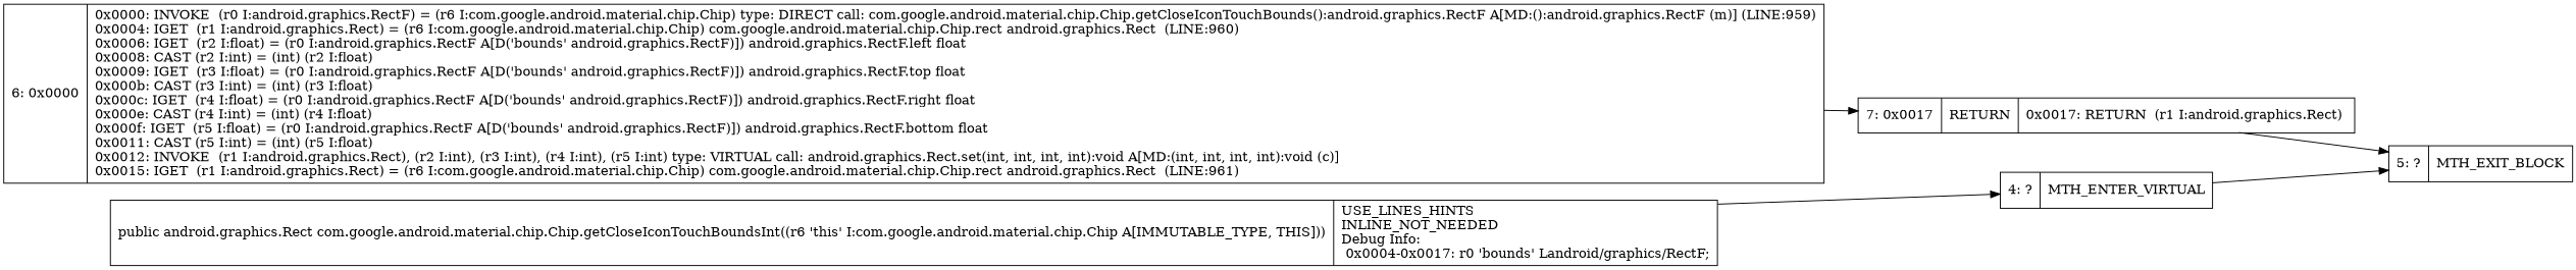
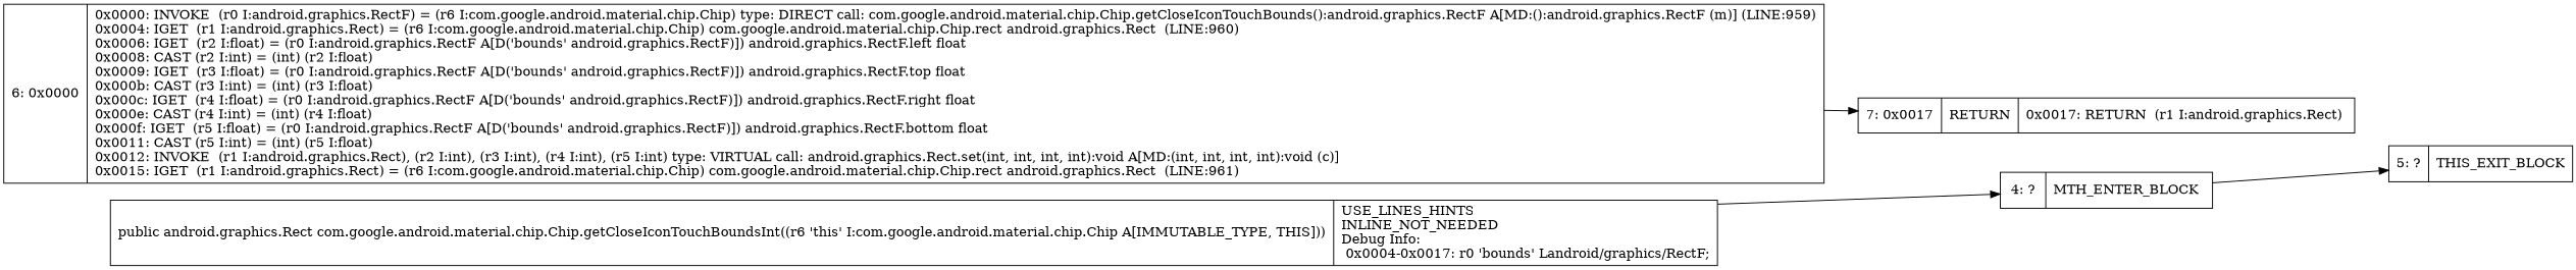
  digraph {
    rankdir=LR
    node [shape=record]
-   n1 [label="{4\:\ ?|MTH_ENTER_VIRTUAL\l}"]
-   n2 [label="{5\:\ ?|MTH_EXIT_BLOCK\l}"]
+   n1 [label="{4\:\ ?|MTH_ENTER_BLOCK\l}"]
+   n2 [label="{5\:\ ?|THIS_EXIT_BLOCK\l}"]
    n3 [label="{6\:\ 0x0000|0x0000: INVOKE  (r0 I:android.graphics.RectF) = (r6 I:com.google.android.material.chip.Chip) type: DIRECT call: com.google.android.material.chip.Chip.getCloseIconTouchBounds():android.graphics.RectF A[MD:():android.graphics.RectF (m)] (LINE:959)\l0x0004: IGET  (r1 I:android.graphics.Rect) = (r6 I:com.google.android.material.chip.Chip) com.google.android.material.chip.Chip.rect android.graphics.Rect  (LINE:960)\l0x0006: IGET  (r2 I:float) = (r0 I:android.graphics.RectF A[D('bounds' android.graphics.RectF)]) android.graphics.RectF.left float \l0x0008: CAST (r2 I:int) = (int) (r2 I:float) \l0x0009: IGET  (r3 I:float) = (r0 I:android.graphics.RectF A[D('bounds' android.graphics.RectF)]) android.graphics.RectF.top float \l0x000b: CAST (r3 I:int) = (int) (r3 I:float) \l0x000c: IGET  (r4 I:float) = (r0 I:android.graphics.RectF A[D('bounds' android.graphics.RectF)]) android.graphics.RectF.right float \l0x000e: CAST (r4 I:int) = (int) (r4 I:float) \l0x000f: IGET  (r5 I:float) = (r0 I:android.graphics.RectF A[D('bounds' android.graphics.RectF)]) android.graphics.RectF.bottom float \l0x0011: CAST (r5 I:int) = (int) (r5 I:float) \l0x0012: INVOKE  (r1 I:android.graphics.Rect), (r2 I:int), (r3 I:int), (r4 I:int), (r5 I:int) type: VIRTUAL call: android.graphics.Rect.set(int, int, int, int):void A[MD:(int, int, int, int):void (c)]\l0x0015: IGET  (r1 I:android.graphics.Rect) = (r6 I:com.google.android.material.chip.Chip) com.google.android.material.chip.Chip.rect android.graphics.Rect  (LINE:961)\l}"]
    n4 [label="{7\:\ 0x0017|RETURN\l|0x0017: RETURN  (r1 I:android.graphics.Rect) \l}"]
    n5 [label="{public android.graphics.Rect com.google.android.material.chip.Chip.getCloseIconTouchBoundsInt((r6 'this' I:com.google.android.material.chip.Chip A[IMMUTABLE_TYPE, THIS]))  | USE_LINES_HINTS\lINLINE_NOT_NEEDED\lDebug Info:\l  0x0004\-0x0017: r0 'bounds' Landroid\/graphics\/RectF;\l}"]
    n1 -> n2
    n3 -> n4
-   n4 -> n2
    n5 -> n1
  }
